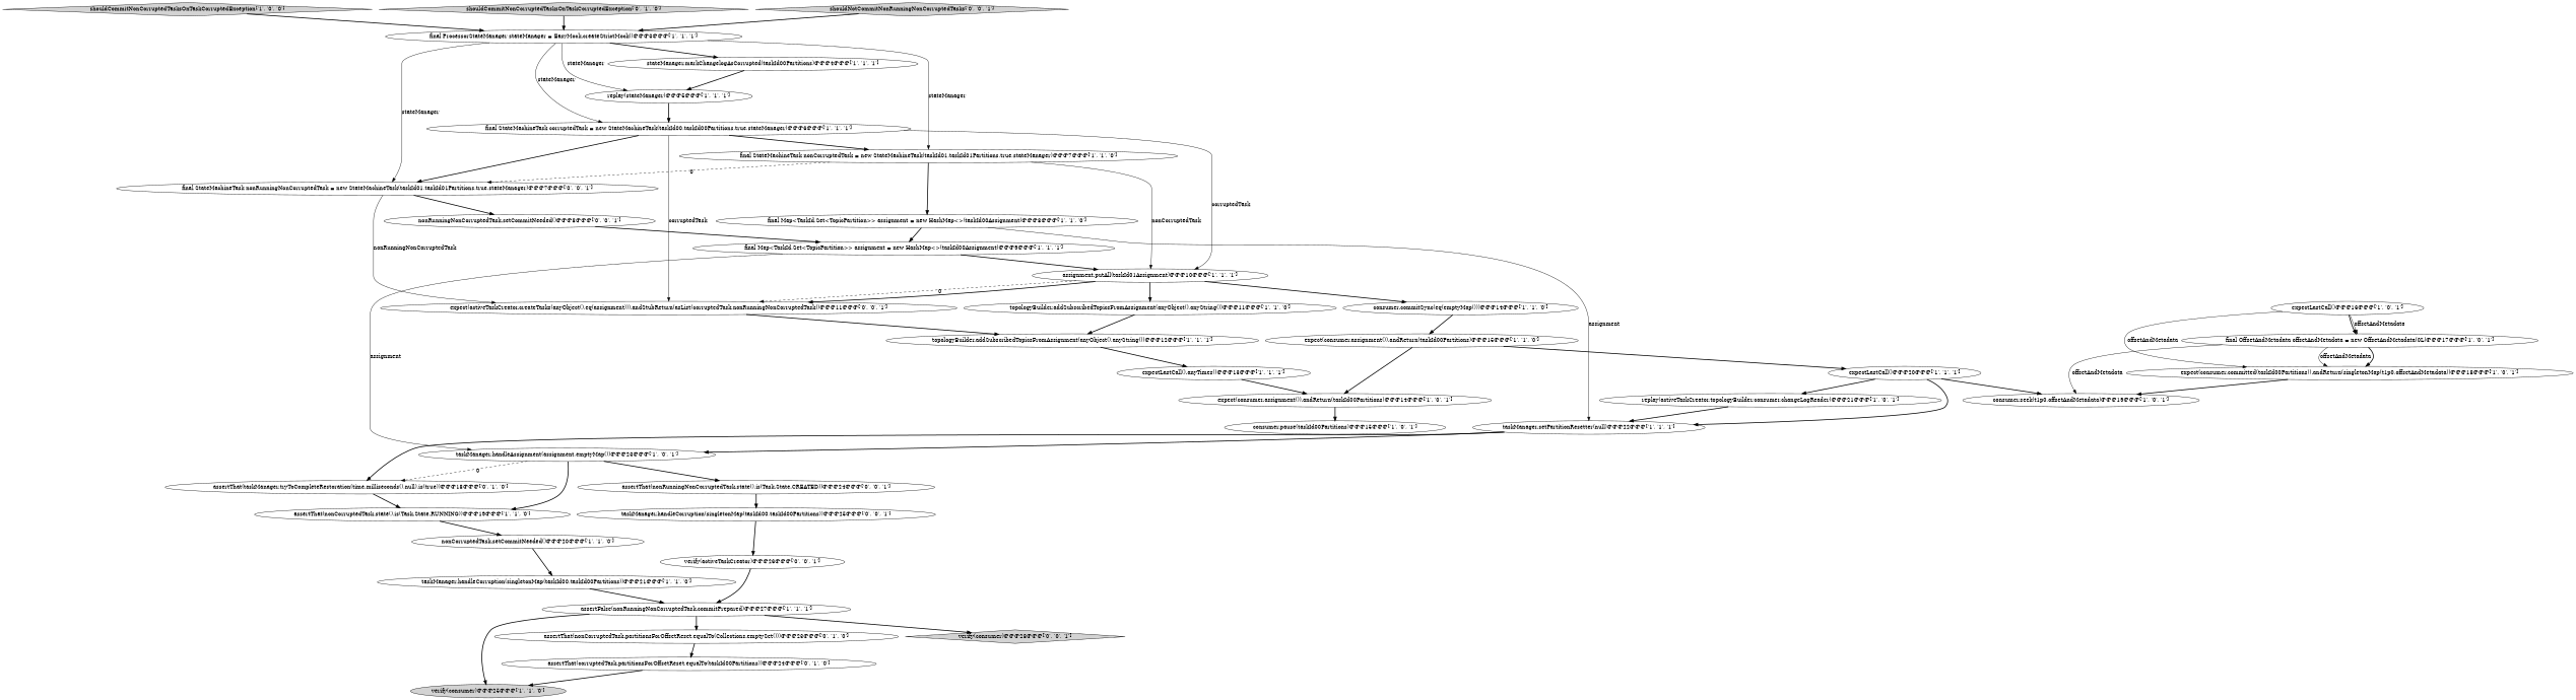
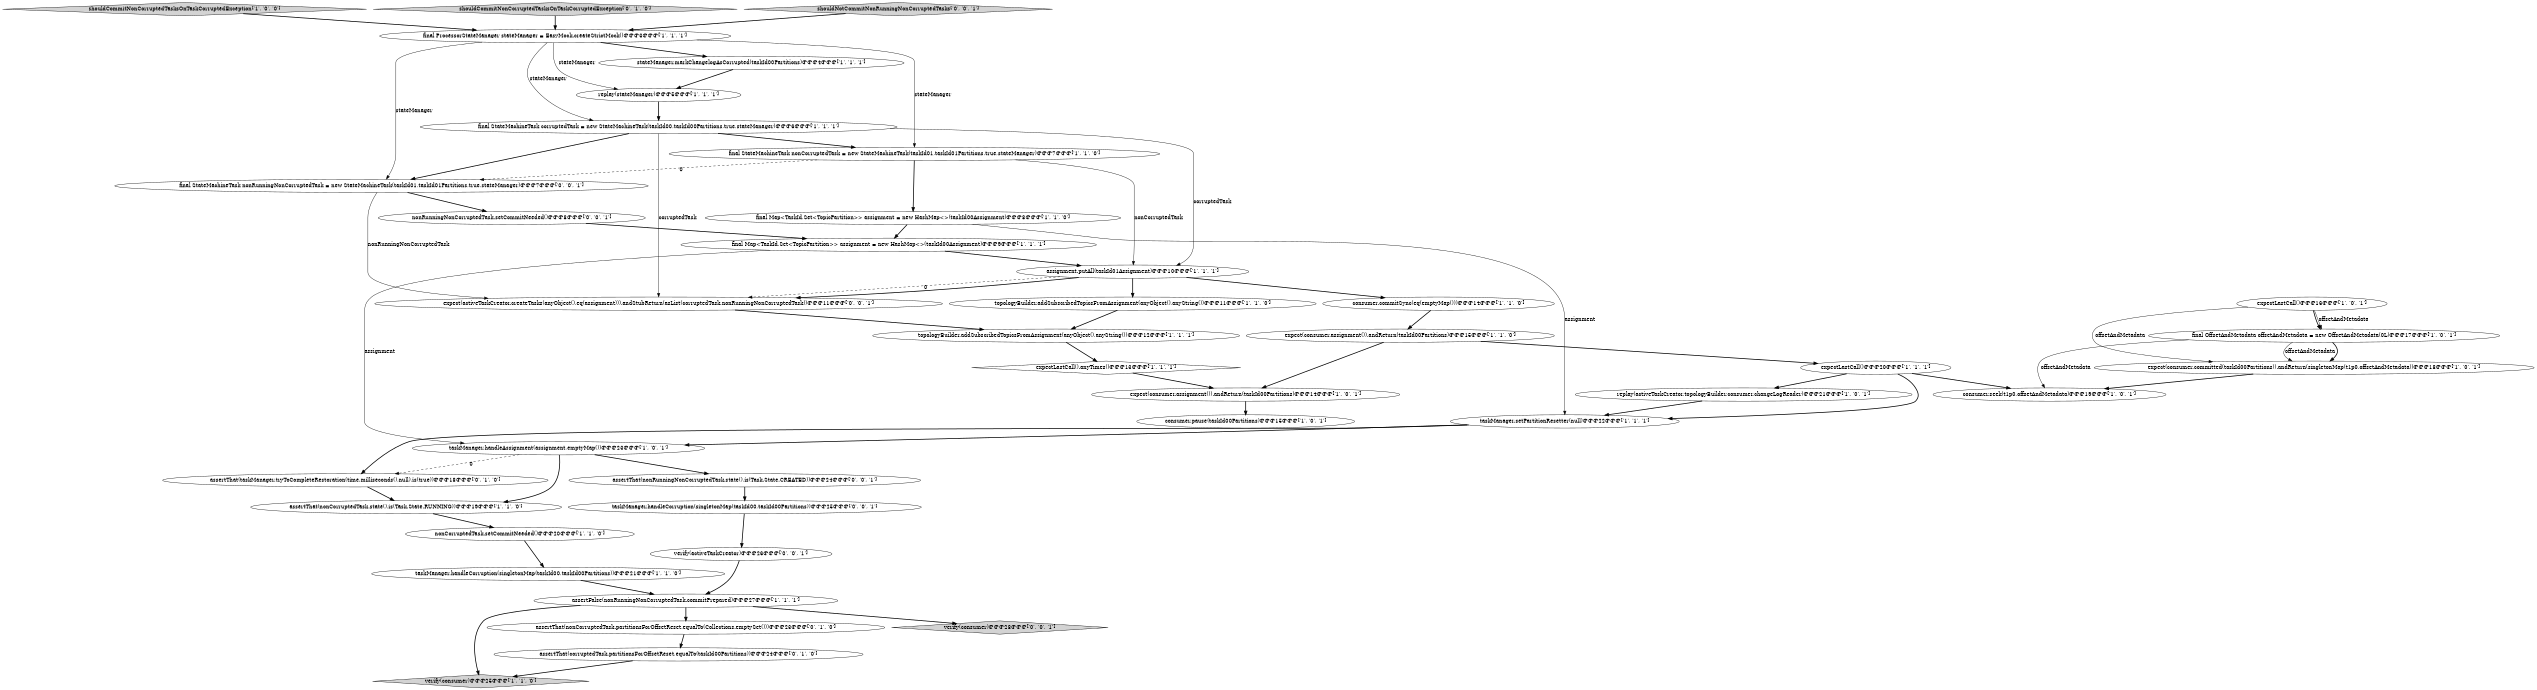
  digraph {
    node [fillcolor=white shape=ellipse style=filled]
    edge [style=bold]
-   n1 [fillcolor=lightgray label="verify(consumer)@@@25@@@['1', '1', '0']"]
+   n1 [fillcolor=lightgray label="verify(consumer)@@@25@@@['1', '1', '0']" shape=diamond]
    n2 [fillcolor=lightgray label="shouldCommitNonCorruptedTasksOnTaskCorruptedException['1', '0', '0']" shape=diamond]
    n3 [label="final ProcessorStateManager stateManager = EasyMock.createStrictMock()@@@3@@@['1', '1', '1']"]
    n4 [label="final StateMachineTask corruptedTask = new StateMachineTask(taskId00,taskId00Partitions,true,stateManager)@@@6@@@['1', '1', '1']"]
    n5 [label="final StateMachineTask nonCorruptedTask = new StateMachineTask(taskId01,taskId01Partitions,true,stateManager)@@@7@@@['1', '1', '0']"]
    n6 [label="final StateMachineTask nonRunningNonCorruptedTask = new StateMachineTask(taskId01,taskId01Partitions,true,stateManager)@@@7@@@['0', '0', '1']"]
    n7 [label="replay(stateManager)@@@5@@@['1', '1', '1']"]
    n8 [label="stateManager.markChangelogAsCorrupted(taskId00Partitions)@@@4@@@['1', '1', '1']"]
    n9 [label="replay(activeTaskCreator,topologyBuilder,consumer,changeLogReader)@@@21@@@['1', '0', '1']"]
    n10 [label="taskManager.setPartitionResetter(null)@@@22@@@['1', '1', '1']"]
    n11 [label="taskManager.handleAssignment(assignment,emptyMap())@@@23@@@['1', '0', '1']"]
    n12 [label="assertThat(taskManager.tryToCompleteRestoration(time.milliseconds(),null),is(true))@@@18@@@['0', '1', '0']"]
    n13 [label="verify(activeTaskCreator)@@@26@@@['0', '0', '1']"]
    n14 [label="assertFalse(nonRunningNonCorruptedTask.commitPrepared)@@@27@@@['1', '1', '1']"]
    n15 [fillcolor=lightgray label="verify(consumer)@@@28@@@['0', '0', '1']" shape=diamond]
    n16 [label="assertThat(nonCorruptedTask.partitionsForOffsetReset,equalTo(Collections.emptySet()))@@@23@@@['0', '1', '0']"]
-   n17 [label="expectLastCall().anyTimes()@@@13@@@['1', '1', '1']"]
+   n17 [label="expectLastCall().anyTimes()@@@13@@@['1', '1', '1']" shape=diamond]
    n18 [label="expect(consumer.assignment()).andReturn(taskId00Partitions)@@@14@@@['1', '0', '1']"]
    n19 [label="consumer.pause(taskId00Partitions)@@@15@@@['1', '0', '1']"]
    n20 [label="consumer.commitSync(eq(emptyMap()))@@@14@@@['1', '1', '0']"]
    n21 [label="expect(consumer.assignment()).andReturn(taskId00Partitions)@@@15@@@['1', '1', '0']"]
    n22 [label="assertThat(nonCorruptedTask.state(),is(Task.State.RUNNING))@@@19@@@['1', '1', '0']"]
    n23 [label="nonCorruptedTask.setCommitNeeded()@@@20@@@['1', '1', '0']"]
    n24 [label="taskManager.handleCorruption(singletonMap(taskId00,taskId00Partitions))@@@21@@@['1', '1', '0']"]
    n25 [label="expectLastCall()@@@20@@@['1', '1', '1']"]
    n26 [label="consumer.seek(t1p0,offsetAndMetadata)@@@19@@@['1', '0', '1']"]
    n27 [label="expect(activeTaskCreator.createTasks(anyObject(),eq(assignment))).andStubReturn(asList(corruptedTask,nonRunningNonCorruptedTask))@@@11@@@['0', '0', '1']"]
    n28 [label="assignment.putAll(taskId01Assignment)@@@10@@@['1', '1', '1']"]
    n29 [label="final Map<TaskId,Set<TopicPartition>> assignment = new HashMap<>(taskId00Assignment)@@@8@@@['1', '1', '0']"]
    n30 [label="topologyBuilder.addSubscribedTopicsFromAssignment(anyObject(),anyString())@@@12@@@['1', '1', '1']"]
    n31 [label="topologyBuilder.addSubscribedTopicsFromAssignment(anyObject(),anyString())@@@11@@@['1', '1', '0']"]
    n32 [label="nonRunningNonCorruptedTask.setCommitNeeded()@@@8@@@['0', '0', '1']"]
    n33 [label="final OffsetAndMetadata offsetAndMetadata = new OffsetAndMetadata(0L)@@@17@@@['1', '0', '1']"]
    n34 [label="expect(consumer.committed(taskId00Partitions)).andReturn(singletonMap(t1p0,offsetAndMetadata))@@@18@@@['1', '0', '1']"]
    n35 [label="assertThat(corruptedTask.partitionsForOffsetReset,equalTo(taskId00Partitions))@@@24@@@['0', '1', '0']"]
    n36 [label="expectLastCall()@@@16@@@['1', '0', '1']"]
    n37 [label="assertThat(nonRunningNonCorruptedTask.state(),is(Task.State.CREATED))@@@24@@@['0', '0', '1']"]
    n38 [label="taskManager.handleCorruption(singletonMap(taskId00,taskId00Partitions))@@@25@@@['0', '0', '1']"]
    n39 [label="final Map<TaskId,Set<TopicPartition>> assignment = new HashMap<>(taskId00Assignment)@@@9@@@['1', '1', '1']"]
    n40 [fillcolor=lightgray label="shouldCommitNonCorruptedTasksOnTaskCorruptedException['0', '1', '0']" shape=diamond]
    n41 [fillcolor=lightgray label="shouldNotCommitNonRunningNonCorruptedTasks['0', '0', '1']" shape=diamond]
    n2 -> n3
    n3 -> n4 [label=stateManager style=solid]
    n3 -> n5 [label=stateManager style=solid]
    n3 -> n6 [label=stateManager style=solid]
    n3 -> n7 [label=stateManager style=solid]
    n3 -> n8
    n4 -> n5
    n4 -> n6
    n4 -> n27 [label=corruptedTask style=solid]
    n4 -> n28 [label=corruptedTask style=solid]
    n5 -> n6 [label=0 style=dashed]
    n5 -> n28 [label=nonCorruptedTask style=solid]
    n5 -> n29
    n6 -> n27 [label=nonRunningNonCorruptedTask style=solid]
    n6 -> n32
    n7 -> n4
    n8 -> n7
    n9 -> n10
    n10 -> n11
    n10 -> n12
    n11 -> n12 [label=0 style=dashed]
    n11 -> n22
    n11 -> n37
    n12 -> n22
    n13 -> n14
    n14 -> n1
    n14 -> n15
    n14 -> n16
    n16 -> n35
    n17 -> n18
    n18 -> n19
    n20 -> n21
    n21 -> n18
    n21 -> n25
    n22 -> n23
    n23 -> n24
    n24 -> n14
    n25 -> n9
    n25 -> n10
    n25 -> n26
    n27 -> n30
    n28 -> n20
    n28 -> n27 [label=0 style=dashed]
    n28 -> n27
    n28 -> n31
    n29 -> n10 [label=assignment style=solid]
    n29 -> n39
    n30 -> n17
    n31 -> n30
    n32 -> n39
    n33 -> n26 [label=offsetAndMetadata style=solid]
    n33 -> n34
    n33 -> n34 [label=offsetAndMetadata style=solid]
    n34 -> n26
    n35 -> n1
    n36 -> n33 [label=offsetAndMetadata style=solid]
    n36 -> n33
    n36 -> n34 [label=offsetAndMetadata style=solid]
    n37 -> n38
    n38 -> n13
    n39 -> n11 [label=assignment style=solid]
    n39 -> n28
    n40 -> n3
    n41 -> n3
  }
